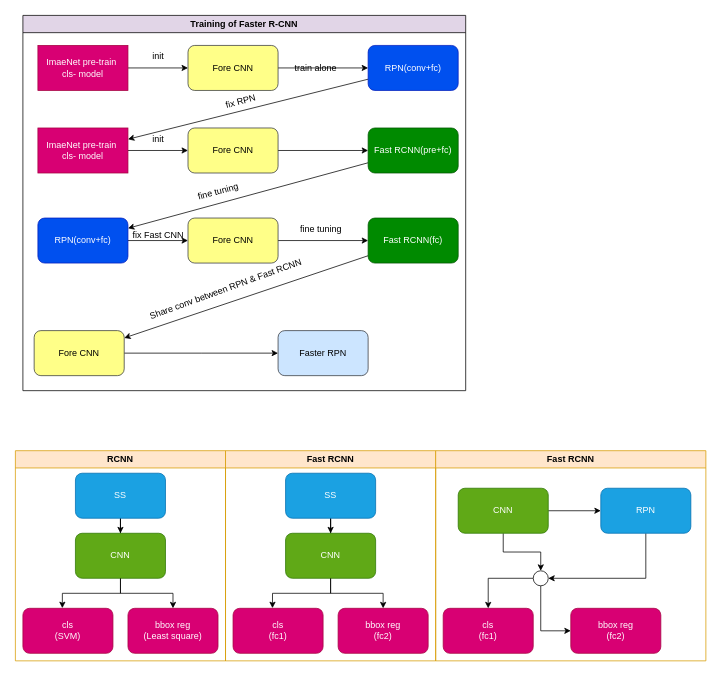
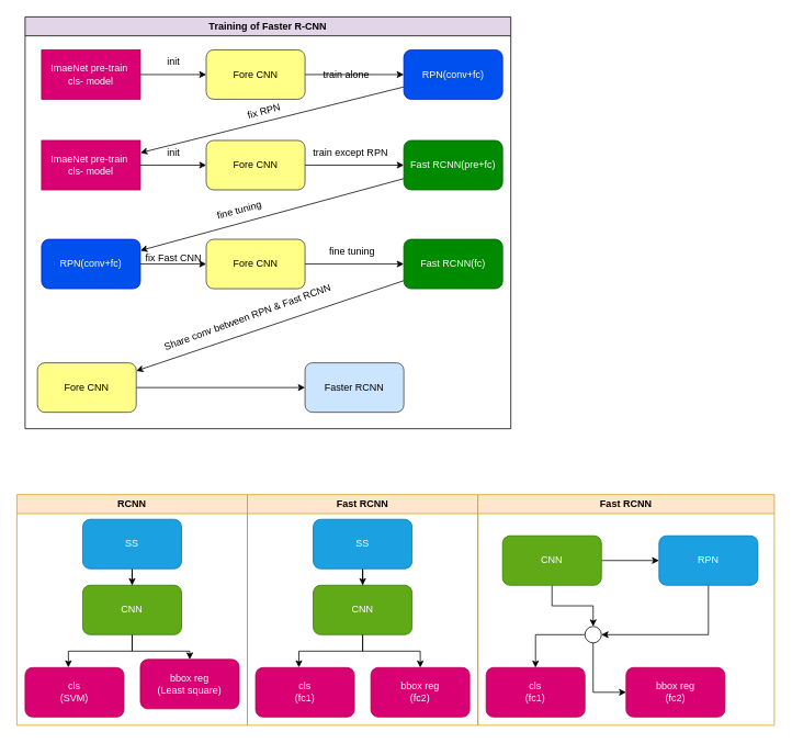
  <mxCell id="0" />
  <mxCell id="1" parent="0" />
  <mxCell id="2" value="RCNN" style="swimlane;whiteSpace=wrap;html=1;fillColor=#ffe6cc;strokeColor=#d79b00;" vertex="1" parent="1"><mxGeometry x="20" y="600" width="280" height="280" as="geometry" /></mxCell>
  <mxCell id="3" style="edgeStyle=orthogonalEdgeStyle;rounded=0;orthogonalLoop=1;jettySize=auto;html=1;entryX=0.5;entryY=0;entryDx=0;entryDy=0;" edge="1" parent="2" source="4" target="6"><mxGeometry relative="1" as="geometry" /></mxCell>
  <mxCell id="4" value="SS" style="rounded=1;whiteSpace=wrap;html=1;fillColor=#1ba1e2;fontColor=#ffffff;strokeColor=#006EAF;" vertex="1" parent="2"><mxGeometry x="80" y="30" width="120" height="60" as="geometry" /></mxCell>
  <mxCell id="5" style="edgeStyle=orthogonalEdgeStyle;rounded=0;orthogonalLoop=1;jettySize=auto;html=1;entryX=0.5;entryY=0;entryDx=0;entryDy=0;" edge="1" parent="2" source="6" target="8"><mxGeometry relative="1" as="geometry" /></mxCell>
  <mxCell id="6" value="CNN" style="rounded=1;whiteSpace=wrap;html=1;fillColor=#60a917;fontColor=#ffffff;strokeColor=#2D7600;" vertex="1" parent="2"><mxGeometry x="80" y="110" width="120" height="60" as="geometry" /></mxCell>
  <mxCell id="7" value="cls&lt;br&gt;(SVM)" style="rounded=1;whiteSpace=wrap;html=1;fillColor=#d80073;fontColor=#ffffff;strokeColor=#A50040;" vertex="1" parent="2"><mxGeometry x="10" y="210" width="120" height="60" as="geometry" /></mxCell>
- <mxCell id="8" value="bbox reg&lt;br&gt;(Least square)" style="rounded=1;whiteSpace=wrap;html=1;fillColor=#d80073;fontColor=#ffffff;strokeColor=#A50040;" vertex="1" parent="2"><mxGeometry x="150" y="210" width="120" height="60" as="geometry" /></mxCell>
+ <mxCell id="8" value="bbox reg&lt;br&gt;(Least square)" style="rounded=1;whiteSpace=wrap;html=1;fillColor=#d80073;fontColor=#ffffff;strokeColor=#A50040;" vertex="1" parent="2"><mxGeometry x="150" y="200" width="120" height="60" as="geometry" /></mxCell>
  <mxCell id="9" style="edgeStyle=orthogonalEdgeStyle;rounded=0;orthogonalLoop=1;jettySize=auto;html=1;entryX=0.438;entryY=-0.004;entryDx=0;entryDy=0;entryPerimeter=0;" edge="1" parent="2" source="6" target="7"><mxGeometry relative="1" as="geometry" /></mxCell>
  <mxCell id="10" value="Training of Faster R-CNN" style="swimlane;whiteSpace=wrap;html=1;fillColor=#e1d5e7;strokeColor=default;swimlaneFillColor=none;gradientColor=none;rounded=0;glass=0;swimlaneLine=1;" vertex="1" parent="1"><mxGeometry x="30" y="20" width="590" height="500" as="geometry"><mxRectangle x="-585" y="800" width="140" height="30" as="alternateBounds" /></mxGeometry></mxCell>
  <mxCell id="11" style="edgeStyle=orthogonalEdgeStyle;rounded=0;orthogonalLoop=1;jettySize=auto;html=1;entryX=0;entryY=0.5;entryDx=0;entryDy=0;" parent="1" source="12" target="14" edge="1"><mxGeometry relative="1" as="geometry" /></mxCell>
  <mxCell id="12" value="Fore CNN" style="rounded=1;whiteSpace=wrap;html=1;fillColor=#ffff88;strokeColor=#36393d;" parent="1" vertex="1"><mxGeometry x="250" y="60" width="120" height="60" as="geometry" /></mxCell>
  <mxCell id="13" style="rounded=0;orthogonalLoop=1;jettySize=auto;html=1;" parent="1" source="14" target="23" edge="1"><mxGeometry relative="1" as="geometry" /></mxCell>
  <mxCell id="14" value="RPN(conv+fc)" style="rounded=1;whiteSpace=wrap;html=1;fillColor=#0050ef;fontColor=#ffffff;strokeColor=#001DBC;" parent="1" vertex="1"><mxGeometry x="490" y="60" width="120" height="60" as="geometry" /></mxCell>
  <mxCell id="15" style="edgeStyle=orthogonalEdgeStyle;rounded=0;orthogonalLoop=1;jettySize=auto;html=1;entryX=0;entryY=0.5;entryDx=0;entryDy=0;" parent="1" source="16" target="12" edge="1"><mxGeometry relative="1" as="geometry" /></mxCell>
  <mxCell id="16" value="ImaeNet pre-train&amp;nbsp;&lt;div&gt;cls- model&lt;/div&gt;" style="rounded=0;whiteSpace=wrap;html=1;fillColor=#d80073;fontColor=#ffffff;strokeColor=#A50040;" parent="1" vertex="1"><mxGeometry x="50" y="60" width="120" height="60" as="geometry" /></mxCell>
  <mxCell id="17" value="init" style="text;html=1;align=center;verticalAlign=middle;resizable=0;points=[];autosize=1;strokeColor=none;fillColor=none;" parent="1" vertex="1"><mxGeometry x="190" y="60" width="40" height="30" as="geometry" /></mxCell>
  <mxCell id="18" value="train alone" style="text;html=1;align=center;verticalAlign=middle;resizable=0;points=[];autosize=1;strokeColor=none;fillColor=none;" parent="1" vertex="1"><mxGeometry x="380" y="75" width="80" height="30" as="geometry" /></mxCell>
  <mxCell id="19" value="init" style="text;html=1;align=center;verticalAlign=middle;resizable=0;points=[];autosize=1;strokeColor=none;fillColor=none;" parent="1" vertex="1"><mxGeometry x="190" y="170" width="40" height="30" as="geometry" /></mxCell>
  <mxCell id="20" style="edgeStyle=orthogonalEdgeStyle;rounded=0;orthogonalLoop=1;jettySize=auto;html=1;entryX=0;entryY=0.5;entryDx=0;entryDy=0;" parent="1" source="23" target="22" edge="1"><mxGeometry relative="1" as="geometry" /></mxCell>
  <mxCell id="21" style="edgeStyle=orthogonalEdgeStyle;rounded=0;orthogonalLoop=1;jettySize=auto;html=1;entryX=0;entryY=0.5;entryDx=0;entryDy=0;" parent="1" source="22" target="26" edge="1"><mxGeometry relative="1" as="geometry"><mxPoint x="430" y="200" as="targetPoint" /></mxGeometry></mxCell>
  <mxCell id="22" value="Fore CNN" style="rounded=1;whiteSpace=wrap;html=1;fillColor=#ffff88;strokeColor=#36393d;" parent="1" vertex="1"><mxGeometry x="250" y="170" width="120" height="60" as="geometry" /></mxCell>
  <mxCell id="23" value="ImaeNet pre-train&amp;nbsp;&lt;div&gt;cls- model&lt;/div&gt;" style="rounded=0;whiteSpace=wrap;html=1;fillColor=#d80073;fontColor=#ffffff;strokeColor=#A50040;" parent="1" vertex="1"><mxGeometry x="50" y="170" width="120" height="60" as="geometry" /></mxCell>
  <mxCell id="24" value="fix RPN" style="text;html=1;align=center;verticalAlign=middle;resizable=0;points=[];autosize=1;strokeColor=none;fillColor=none;rotation=-15;" parent="1" vertex="1"><mxGeometry x="290" y="120" width="60" height="30" as="geometry" /></mxCell>
  <mxCell id="25" style="rounded=0;orthogonalLoop=1;jettySize=auto;html=1;" parent="1" source="26" target="29" edge="1"><mxGeometry relative="1" as="geometry" /></mxCell>
  <mxCell id="26" value="Fast RCNN(pre+fc)" style="rounded=1;whiteSpace=wrap;html=1;fillColor=#008a00;fontColor=#ffffff;strokeColor=#005700;" parent="1" vertex="1"><mxGeometry x="490" y="170" width="120" height="60" as="geometry" /></mxCell>
+ <mxCell id="27" value="train except RPN" style="text;html=1;align=center;verticalAlign=middle;resizable=0;points=[];autosize=1;strokeColor=none;fillColor=none;" parent="1" vertex="1"><mxGeometry x="370" y="170" width="110" height="30" as="geometry" /></mxCell>
  <mxCell id="28" style="edgeStyle=orthogonalEdgeStyle;rounded=0;orthogonalLoop=1;jettySize=auto;html=1;entryX=0;entryY=0.5;entryDx=0;entryDy=0;" parent="1" source="29" target="32" edge="1"><mxGeometry relative="1" as="geometry" /></mxCell>
  <mxCell id="29" value="RPN(conv+fc)" style="rounded=1;whiteSpace=wrap;html=1;fillColor=#0050ef;fontColor=#ffffff;strokeColor=#001DBC;" parent="1" vertex="1"><mxGeometry x="50" y="290" width="120" height="60" as="geometry" /></mxCell>
  <mxCell id="30" value="fine tuning" style="text;html=1;align=center;verticalAlign=middle;resizable=0;points=[];autosize=1;strokeColor=none;fillColor=none;rotation=-15;" parent="1" vertex="1"><mxGeometry x="250" y="240" width="80" height="30" as="geometry" /></mxCell>
  <mxCell id="31" style="edgeStyle=orthogonalEdgeStyle;rounded=0;orthogonalLoop=1;jettySize=auto;html=1;entryX=0;entryY=0.5;entryDx=0;entryDy=0;" parent="1" source="32" target="35" edge="1"><mxGeometry relative="1" as="geometry" /></mxCell>
  <mxCell id="32" value="Fore CNN" style="rounded=1;whiteSpace=wrap;html=1;fillColor=#ffff88;strokeColor=#36393d;" parent="1" vertex="1"><mxGeometry x="250" y="290" width="120" height="60" as="geometry" /></mxCell>
  <mxCell id="33" value="fix Fast CNN" style="text;html=1;align=center;verticalAlign=middle;resizable=0;points=[];autosize=1;strokeColor=none;fillColor=none;" parent="1" vertex="1"><mxGeometry x="165" y="298" width="90" height="30" as="geometry" /></mxCell>
  <mxCell id="34" style="rounded=0;orthogonalLoop=1;jettySize=auto;html=1;" parent="1" source="35" target="38" edge="1"><mxGeometry relative="1" as="geometry" /></mxCell>
  <mxCell id="35" value="Fast RCNN(fc)" style="rounded=1;whiteSpace=wrap;html=1;fillColor=#008a00;fontColor=#ffffff;strokeColor=#005700;" parent="1" vertex="1"><mxGeometry x="490" y="290" width="120" height="60" as="geometry" /></mxCell>
  <mxCell id="36" value="fine tuning" style="text;html=1;align=center;verticalAlign=middle;resizable=0;points=[];autosize=1;strokeColor=none;fillColor=none;rotation=0;" parent="1" vertex="1"><mxGeometry x="387" y="290" width="80" height="30" as="geometry" /></mxCell>
  <mxCell id="37" style="edgeStyle=orthogonalEdgeStyle;rounded=0;orthogonalLoop=1;jettySize=auto;html=1;" parent="1" source="38" edge="1"><mxGeometry relative="1" as="geometry"><mxPoint x="370" y="470" as="targetPoint" /></mxGeometry></mxCell>
  <mxCell id="38" value="Fore CNN" style="rounded=1;whiteSpace=wrap;html=1;fillColor=#ffff88;strokeColor=#36393d;" parent="1" vertex="1"><mxGeometry x="45" y="440" width="120" height="60" as="geometry" /></mxCell>
  <mxCell id="39" value="Share conv between RPN &amp;amp; Fast RCNN" style="text;html=1;align=center;verticalAlign=middle;resizable=0;points=[];autosize=1;strokeColor=none;fillColor=none;rotation=-20;" parent="1" vertex="1"><mxGeometry x="180" y="370" width="240" height="30" as="geometry" /></mxCell>
- <mxCell id="40" value="Faster RPN" style="rounded=1;whiteSpace=wrap;html=1;fillColor=#cce5ff;strokeColor=#36393d;" parent="1" vertex="1"><mxGeometry x="370" y="440" width="120" height="60" as="geometry" /></mxCell>
+ <mxCell id="40" value="Faster RCNN" style="rounded=1;whiteSpace=wrap;html=1;fillColor=#cce5ff;strokeColor=#36393d;" parent="1" vertex="1"><mxGeometry x="370" y="440" width="120" height="60" as="geometry" /></mxCell>
  <mxCell id="41" value="Fast RCNN" style="swimlane;whiteSpace=wrap;html=1;fillColor=#ffe6cc;strokeColor=#d79b00;" vertex="1" parent="1"><mxGeometry x="300" y="600" width="280" height="280" as="geometry" /></mxCell>
  <mxCell id="42" style="edgeStyle=orthogonalEdgeStyle;rounded=0;orthogonalLoop=1;jettySize=auto;html=1;entryX=0.5;entryY=0;entryDx=0;entryDy=0;" edge="1" parent="41" source="43" target="45"><mxGeometry relative="1" as="geometry" /></mxCell>
  <mxCell id="43" value="SS" style="rounded=1;whiteSpace=wrap;html=1;fillColor=#1ba1e2;fontColor=#ffffff;strokeColor=#006EAF;" vertex="1" parent="41"><mxGeometry x="80" y="30" width="120" height="60" as="geometry" /></mxCell>
  <mxCell id="44" style="edgeStyle=orthogonalEdgeStyle;rounded=0;orthogonalLoop=1;jettySize=auto;html=1;entryX=0.5;entryY=0;entryDx=0;entryDy=0;" edge="1" parent="41" source="45" target="47"><mxGeometry relative="1" as="geometry" /></mxCell>
  <mxCell id="45" value="CNN" style="rounded=1;whiteSpace=wrap;html=1;fillColor=#60a917;fontColor=#ffffff;strokeColor=#2D7600;" vertex="1" parent="41"><mxGeometry x="80" y="110" width="120" height="60" as="geometry" /></mxCell>
  <mxCell id="46" value="cls&lt;br&gt;(fc1)" style="rounded=1;whiteSpace=wrap;html=1;fillColor=#d80073;fontColor=#ffffff;strokeColor=#A50040;" vertex="1" parent="41"><mxGeometry x="10" y="210" width="120" height="60" as="geometry" /></mxCell>
  <mxCell id="47" value="bbox reg&lt;br&gt;(fc2)" style="rounded=1;whiteSpace=wrap;html=1;fillColor=#d80073;fontColor=#ffffff;strokeColor=#A50040;" vertex="1" parent="41"><mxGeometry x="150" y="210" width="120" height="60" as="geometry" /></mxCell>
  <mxCell id="48" style="edgeStyle=orthogonalEdgeStyle;rounded=0;orthogonalLoop=1;jettySize=auto;html=1;entryX=0.438;entryY=-0.004;entryDx=0;entryDy=0;entryPerimeter=0;" edge="1" parent="41" source="45" target="46"><mxGeometry relative="1" as="geometry" /></mxCell>
  <mxCell id="49" value="Fast RCNN" style="swimlane;whiteSpace=wrap;html=1;fillColor=#ffe6cc;strokeColor=#d79b00;" vertex="1" parent="1"><mxGeometry x="580" y="600" width="360" height="280" as="geometry" /></mxCell>
  <mxCell id="50" value="" style="edgeStyle=orthogonalEdgeStyle;rounded=0;orthogonalLoop=1;jettySize=auto;html=1;" edge="1" parent="49" source="52" target="59"><mxGeometry relative="1" as="geometry" /></mxCell>
  <mxCell id="51" style="edgeStyle=orthogonalEdgeStyle;rounded=0;orthogonalLoop=1;jettySize=auto;html=1;entryX=0;entryY=0.5;entryDx=0;entryDy=0;" edge="1" parent="49" source="52" target="56"><mxGeometry relative="1" as="geometry" /></mxCell>
  <mxCell id="52" value="CNN" style="rounded=1;whiteSpace=wrap;html=1;fillColor=#60a917;fontColor=#ffffff;strokeColor=#2D7600;" vertex="1" parent="49"><mxGeometry x="30" y="50" width="120" height="60" as="geometry" /></mxCell>
  <mxCell id="53" value="cls&lt;br&gt;(fc1)" style="rounded=1;whiteSpace=wrap;html=1;fillColor=#d80073;fontColor=#ffffff;strokeColor=#A50040;" vertex="1" parent="49"><mxGeometry x="10" y="210" width="120" height="60" as="geometry" /></mxCell>
  <mxCell id="54" value="bbox reg&lt;br&gt;(fc2)" style="rounded=1;whiteSpace=wrap;html=1;fillColor=#d80073;fontColor=#ffffff;strokeColor=#A50040;" vertex="1" parent="49"><mxGeometry x="180" y="210" width="120" height="60" as="geometry" /></mxCell>
  <mxCell id="55" style="edgeStyle=orthogonalEdgeStyle;rounded=0;orthogonalLoop=1;jettySize=auto;html=1;entryX=1;entryY=0.5;entryDx=0;entryDy=0;" edge="1" parent="49" source="56" target="59"><mxGeometry relative="1" as="geometry"><Array as="points"><mxPoint x="280" y="170" /></Array></mxGeometry></mxCell>
  <mxCell id="56" value="RPN" style="rounded=1;whiteSpace=wrap;html=1;fillColor=#1ba1e2;fontColor=#ffffff;strokeColor=#006EAF;" vertex="1" parent="49"><mxGeometry x="220" y="50" width="120" height="60" as="geometry" /></mxCell>
  <mxCell id="57" style="edgeStyle=orthogonalEdgeStyle;rounded=0;orthogonalLoop=1;jettySize=auto;html=1;" edge="1" parent="49" source="59" target="53"><mxGeometry relative="1" as="geometry"><Array as="points"><mxPoint x="70" y="170" /></Array></mxGeometry></mxCell>
  <mxCell id="58" style="edgeStyle=orthogonalEdgeStyle;rounded=0;orthogonalLoop=1;jettySize=auto;html=1;entryX=0;entryY=0.5;entryDx=0;entryDy=0;" edge="1" parent="49" source="59" target="54"><mxGeometry relative="1" as="geometry"><Array as="points"><mxPoint x="140" y="240" /></Array></mxGeometry></mxCell>
  <mxCell id="59" value="" style="ellipse;whiteSpace=wrap;html=1;aspect=fixed;" vertex="1" parent="49"><mxGeometry x="130" y="160" width="20" height="20" as="geometry" /></mxCell>
